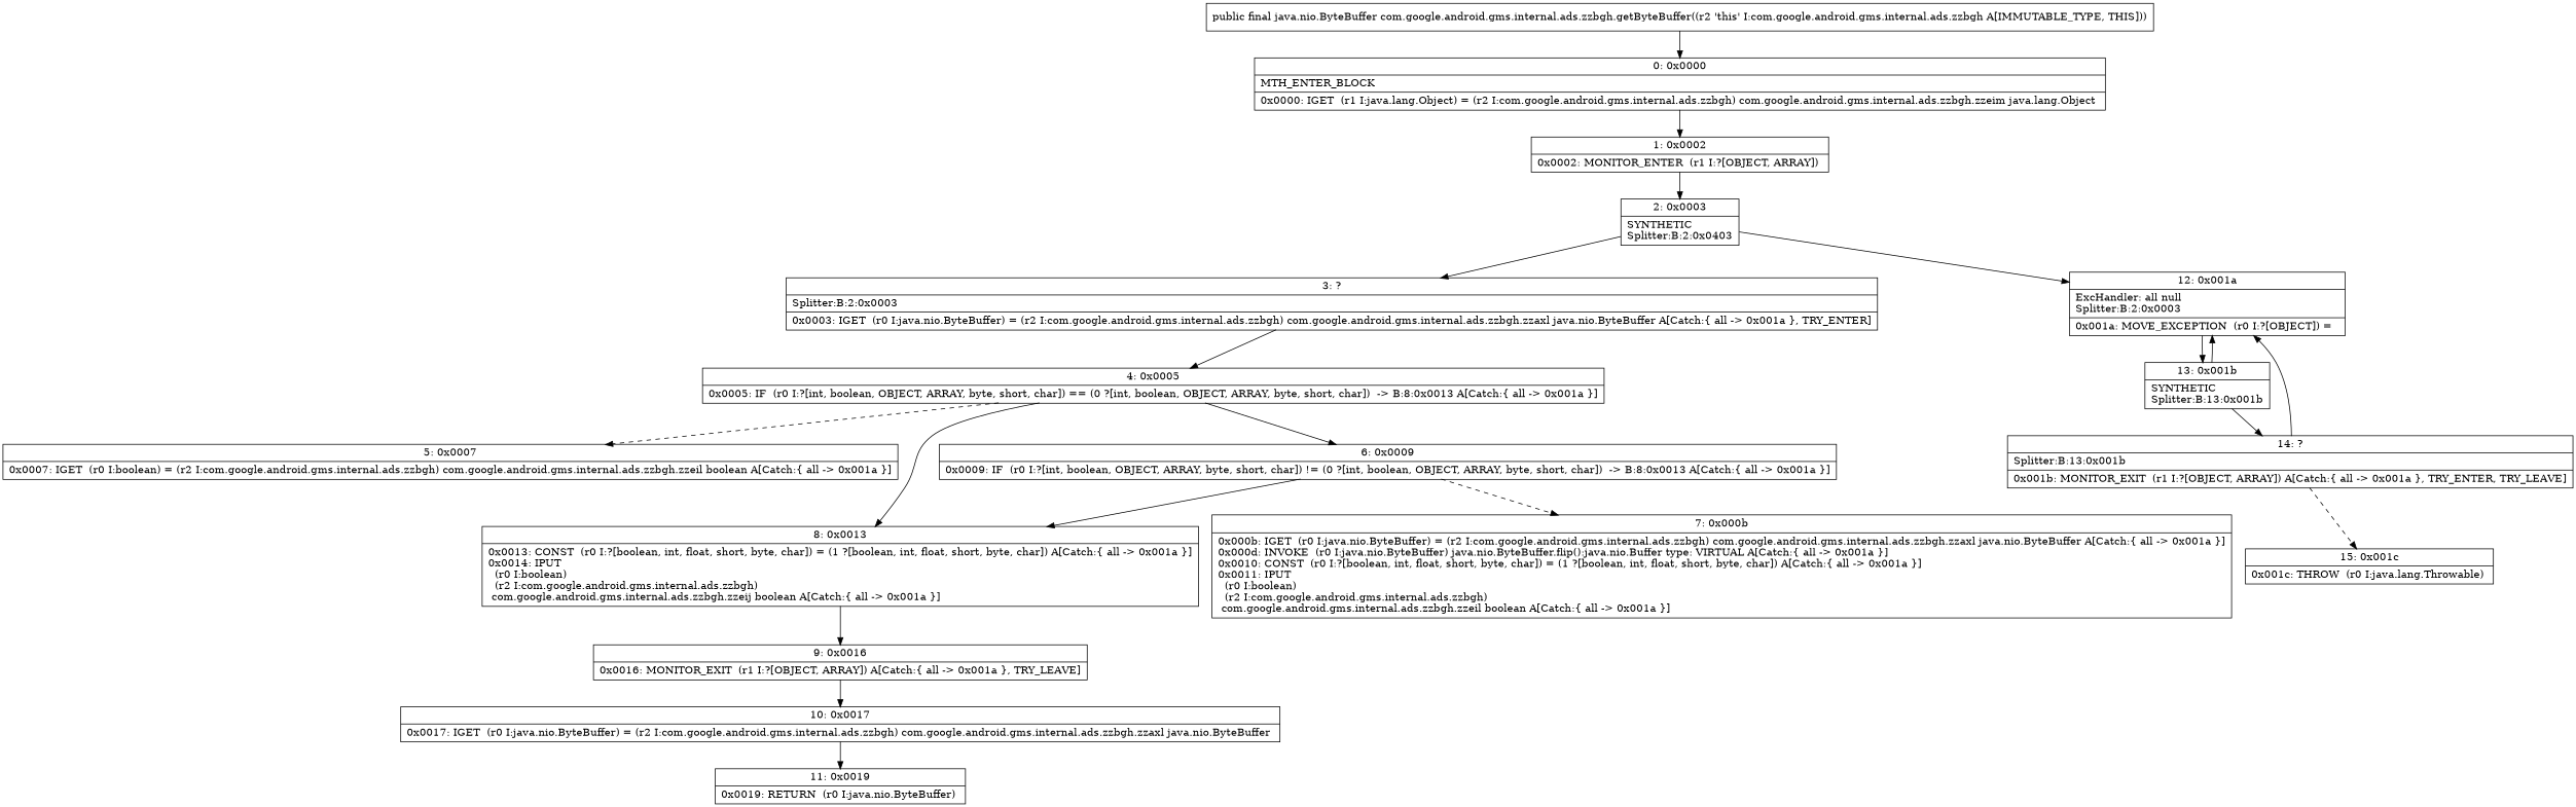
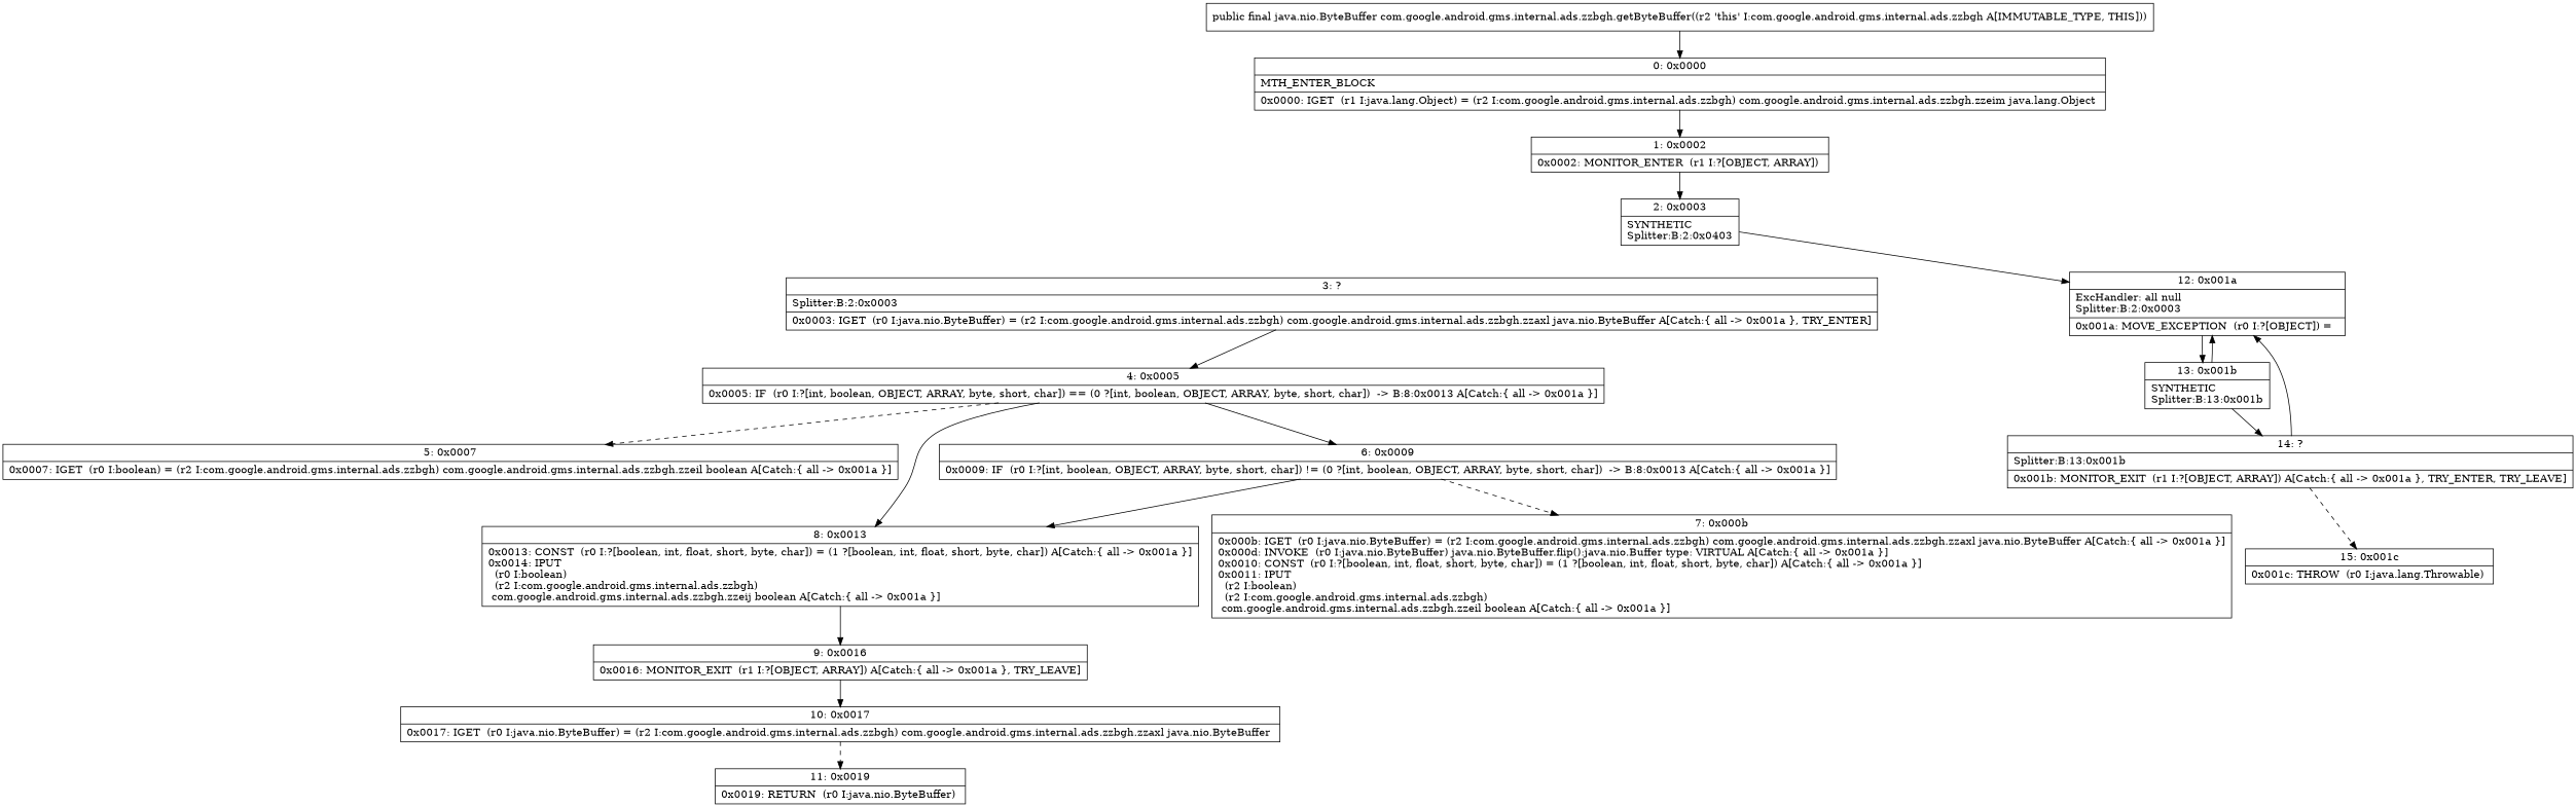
  digraph {
    node [shape=record]
    n1 [label="{0\:\ 0x0000|MTH_ENTER_BLOCK\l|0x0000: IGET  (r1 I:java.lang.Object) = (r2 I:com.google.android.gms.internal.ads.zzbgh) com.google.android.gms.internal.ads.zzbgh.zzeim java.lang.Object \l}"]
    n2 [label="{1\:\ 0x0002|0x0002: MONITOR_ENTER  (r1 I:?[OBJECT, ARRAY]) \l}"]
    n3 [label="{2\:\ 0x0003|SYNTHETIC\lSplitter:B:2:0x0403\l}"]
    n4 [label="{3\:\ ?|Splitter:B:2:0x0003\l|0x0003: IGET  (r0 I:java.nio.ByteBuffer) = (r2 I:com.google.android.gms.internal.ads.zzbgh) com.google.android.gms.internal.ads.zzbgh.zzaxl java.nio.ByteBuffer A[Catch:\{ all \-\> 0x001a \}, TRY_ENTER]\l}"]
    n5 [label="{12\:\ 0x001a|ExcHandler: all null\lSplitter:B:2:0x0003\l|0x001a: MOVE_EXCEPTION  (r0 I:?[OBJECT]) =  \l}"]
    n6 [label="{4\:\ 0x0005|0x0005: IF  (r0 I:?[int, boolean, OBJECT, ARRAY, byte, short, char]) == (0 ?[int, boolean, OBJECT, ARRAY, byte, short, char])  \-\> B:8:0x0013 A[Catch:\{ all \-\> 0x001a \}]\l}"]
    n7 [label="{13\:\ 0x001b|SYNTHETIC\lSplitter:B:13:0x001b\l}"]
    n8 [label="{5\:\ 0x0007|0x0007: IGET  (r0 I:boolean) = (r2 I:com.google.android.gms.internal.ads.zzbgh) com.google.android.gms.internal.ads.zzbgh.zzeil boolean A[Catch:\{ all \-\> 0x001a \}]\l}"]
    n9 [label="{8\:\ 0x0013|0x0013: CONST  (r0 I:?[boolean, int, float, short, byte, char]) = (1 ?[boolean, int, float, short, byte, char]) A[Catch:\{ all \-\> 0x001a \}]\l0x0014: IPUT  \l  (r0 I:boolean)\l  (r2 I:com.google.android.gms.internal.ads.zzbgh)\l com.google.android.gms.internal.ads.zzbgh.zzeij boolean A[Catch:\{ all \-\> 0x001a \}]\l}"]
    n10 [label="{6\:\ 0x0009|0x0009: IF  (r0 I:?[int, boolean, OBJECT, ARRAY, byte, short, char]) != (0 ?[int, boolean, OBJECT, ARRAY, byte, short, char])  \-\> B:8:0x0013 A[Catch:\{ all \-\> 0x001a \}]\l}"]
    n11 [label="{9\:\ 0x0016|0x0016: MONITOR_EXIT  (r1 I:?[OBJECT, ARRAY]) A[Catch:\{ all \-\> 0x001a \}, TRY_LEAVE]\l}"]
-   n12 [label="{7\:\ 0x000b|0x000b: IGET  (r0 I:java.nio.ByteBuffer) = (r2 I:com.google.android.gms.internal.ads.zzbgh) com.google.android.gms.internal.ads.zzbgh.zzaxl java.nio.ByteBuffer A[Catch:\{ all \-\> 0x001a \}]\l0x000d: INVOKE  (r0 I:java.nio.ByteBuffer) java.nio.ByteBuffer.flip():java.nio.Buffer type: VIRTUAL A[Catch:\{ all \-\> 0x001a \}]\l0x0010: CONST  (r0 I:?[boolean, int, float, short, byte, char]) = (1 ?[boolean, int, float, short, byte, char]) A[Catch:\{ all \-\> 0x001a \}]\l0x0011: IPUT  \l  (r0 I:boolean)\l  (r2 I:com.google.android.gms.internal.ads.zzbgh)\l com.google.android.gms.internal.ads.zzbgh.zzeil boolean A[Catch:\{ all \-\> 0x001a \}]\l}"]
+   n12 [label="{7\:\ 0x000b|0x000b: IGET  (r0 I:java.nio.ByteBuffer) = (r2 I:com.google.android.gms.internal.ads.zzbgh) com.google.android.gms.internal.ads.zzbgh.zzaxl java.nio.ByteBuffer A[Catch:\{ all \-\> 0x001a \}]\l0x000d: INVOKE  (r0 I:java.nio.ByteBuffer) java.nio.ByteBuffer.flip():java.nio.Buffer type: VIRTUAL A[Catch:\{ all \-\> 0x001a \}]\l0x0010: CONST  (r0 I:?[boolean, int, float, short, byte, char]) = (1 ?[boolean, int, float, short, byte, char]) A[Catch:\{ all \-\> 0x001a \}]\l0x0011: IPUT  \l  (r2 I:boolean)\l  (r2 I:com.google.android.gms.internal.ads.zzbgh)\l com.google.android.gms.internal.ads.zzbgh.zzeil boolean A[Catch:\{ all \-\> 0x001a \}]\l}"]
    n13 [label="{10\:\ 0x0017|0x0017: IGET  (r0 I:java.nio.ByteBuffer) = (r2 I:com.google.android.gms.internal.ads.zzbgh) com.google.android.gms.internal.ads.zzbgh.zzaxl java.nio.ByteBuffer \l}"]
    n14 [label="{11\:\ 0x0019|0x0019: RETURN  (r0 I:java.nio.ByteBuffer) \l}"]
    n15 [label="{14\:\ ?|Splitter:B:13:0x001b\l|0x001b: MONITOR_EXIT  (r1 I:?[OBJECT, ARRAY]) A[Catch:\{ all \-\> 0x001a \}, TRY_ENTER, TRY_LEAVE]\l}"]
    n16 [label="{15\:\ 0x001c|0x001c: THROW  (r0 I:java.lang.Throwable) \l}"]
    n17 [label="{public final java.nio.ByteBuffer com.google.android.gms.internal.ads.zzbgh.getByteBuffer((r2 'this' I:com.google.android.gms.internal.ads.zzbgh A[IMMUTABLE_TYPE, THIS])) }"]
    n1 -> n2
    n2 -> n3
-   n3 -> n4
    n3 -> n5
    n4 -> n6
    n5 -> n7
    n6 -> n8 [style=dashed]
    n6 -> n9
    n6 -> n10
    n7 -> n5
    n7 -> n15
    n9 -> n11
    n10 -> n9
    n10 -> n12 [style=dashed]
    n11 -> n13
-   n13 -> n14
+   n13 -> n14 [style=dashed]
    n15 -> n5
    n15 -> n16 [style=dashed]
    n17 -> n1
  }
